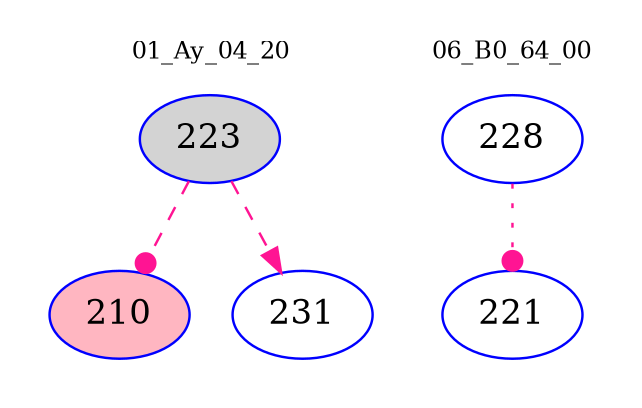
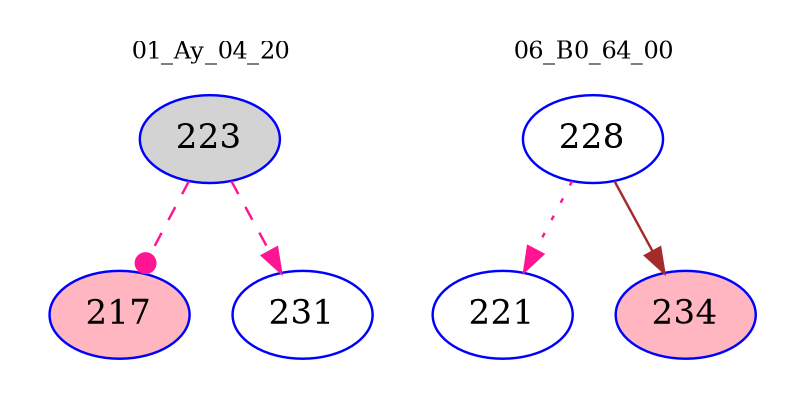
  digraph {
    node [color=blue fillcolor=white style=filled]
    edge [arrowhead=dot color=deeppink style=dashed]
    n1 [fillcolor=lightgrey label=223]
-   n2 [fillcolor=lightpink label=210]
+   n2 [fillcolor=lightpink label=217]
    n3 [label=231]
    n4 [label=228]
    n5 [label=221]
+   n6 [fillcolor=lightpink label=234]
    subgraph cluster_1 {
      color=white
      fontsize=10
      label="01_Ay_04_20"
      n1
      n2
      n3
    }
    subgraph cluster_2 {
      color=white
      fontsize=10
      label="06_B0_64_00"
      n4
      n5
+     n6
    }
    n1 -> n2
    n1 -> n3 [arrowhead=normal]
-   n4 -> n5 [style=dotted]
+   n4 -> n5 [arrowhead=normal style=dotted]
+   n4 -> n6 [arrowhead=normal color=brown style=solid]
  }
